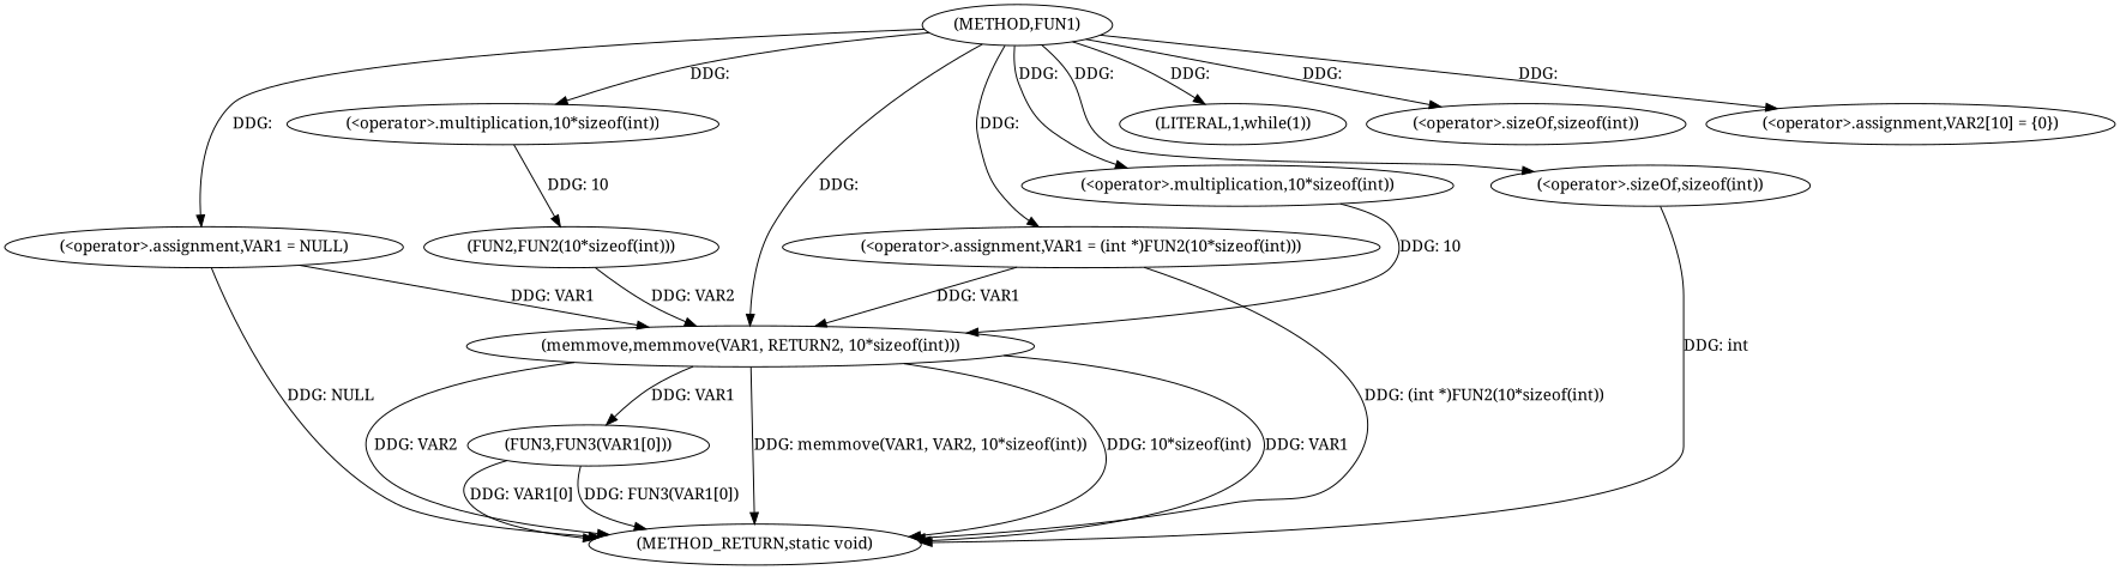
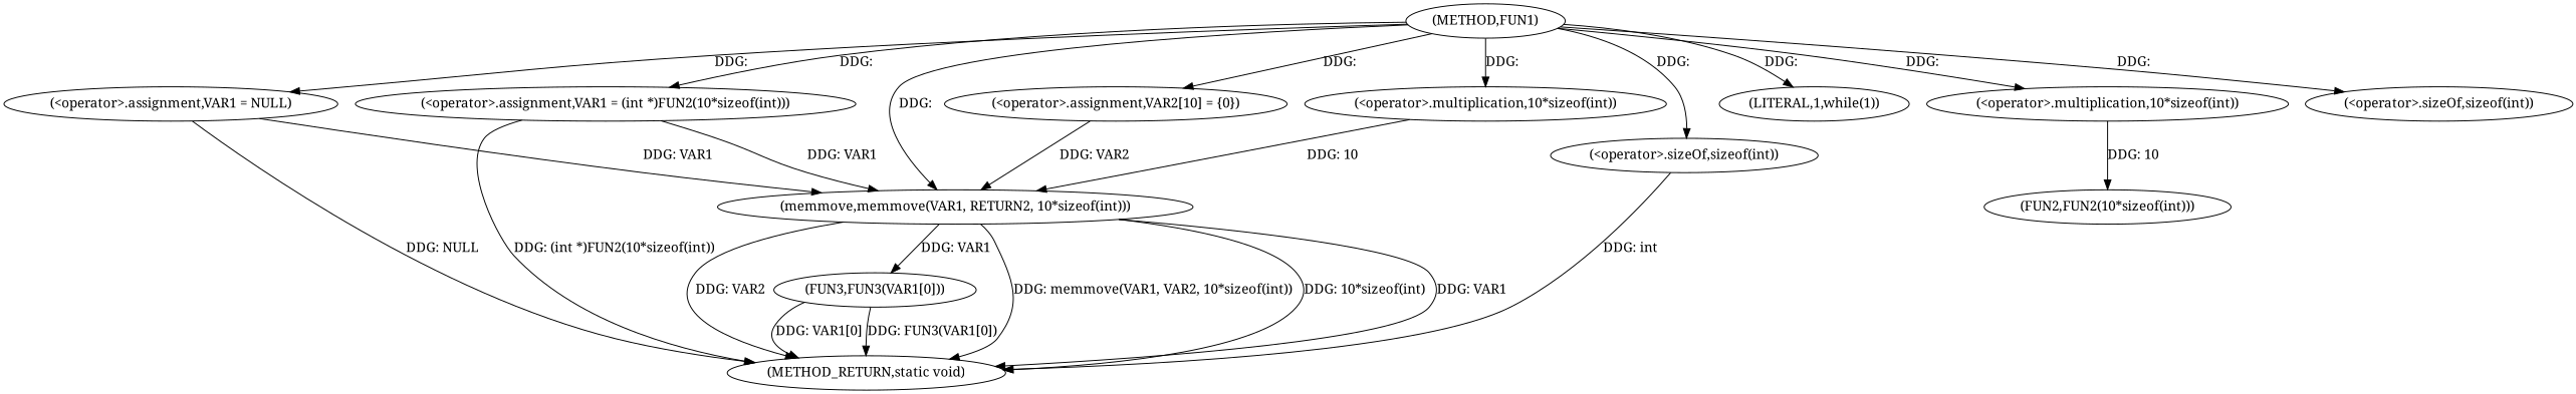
  digraph {
    fontname="Noto Serif"
    node [fontname="Noto Serif"]
    edge [fontname="Noto Serif"]
    n1 [label="(METHOD,FUN1)"]
    n2 [label="(<operator>.assignment,VAR1 = NULL)"]
    n3 [label="(LITERAL,1,while(1))"]
    n4 [label="(<operator>.assignment,VAR1 = (int *)FUN2(10*sizeof(int)))"]
    n5 [label="(<operator>.multiplication,10*sizeof(int))"]
    n6 [label="(<operator>.sizeOf,sizeof(int))"]
    n7 [label="(<operator>.assignment,VAR2[10] = {0})"]
    n8 [label="(memmove,memmove(VAR1, RETURN2, 10*sizeof(int)))"]
    n9 [label="(<operator>.multiplication,10*sizeof(int))"]
    n10 [label="(<operator>.sizeOf,sizeof(int))"]
    n11 [label="(METHOD_RETURN,static void)"]
    n12 [label="(FUN2,FUN2(10*sizeof(int)))"]
    n13 [label="(FUN3,FUN3(VAR1[0]))"]
    n1 -> n2 [label="DDG: "]
    n1 -> n3 [label="DDG: "]
    n1 -> n4 [label="DDG: "]
    n1 -> n5 [label="DDG: "]
    n1 -> n6 [label="DDG: "]
    n1 -> n7 [label="DDG: "]
    n1 -> n8 [label="DDG: "]
    n1 -> n9 [label="DDG: "]
    n1 -> n10 [label="DDG: "]
    n2 -> n8 [label="DDG: VAR1"]
    n2 -> n11 [label="DDG: NULL"]
    n4 -> n8 [label="DDG: VAR1"]
    n4 -> n11 [label="DDG: (int *)FUN2(10*sizeof(int))"]
    n5 -> n12 [label="DDG: 10"]
-   n12 -> n8 [label="DDG: VAR2"]
+   n7 -> n8 [label="DDG: VAR2"]
    n8 -> n11 [label="DDG: VAR2"]
    n8 -> n11 [label="DDG: memmove(VAR1, VAR2, 10*sizeof(int))"]
    n8 -> n11 [label="DDG: 10*sizeof(int)"]
    n8 -> n11 [label="DDG: VAR1"]
    n8 -> n13 [label="DDG: VAR1"]
    n9 -> n8 [label="DDG: 10"]
    n10 -> n11 [label="DDG: int"]
    n13 -> n11 [label="DDG: FUN3(VAR1[0])"]
    n13 -> n11 [label="DDG: VAR1[0]"]
  }
